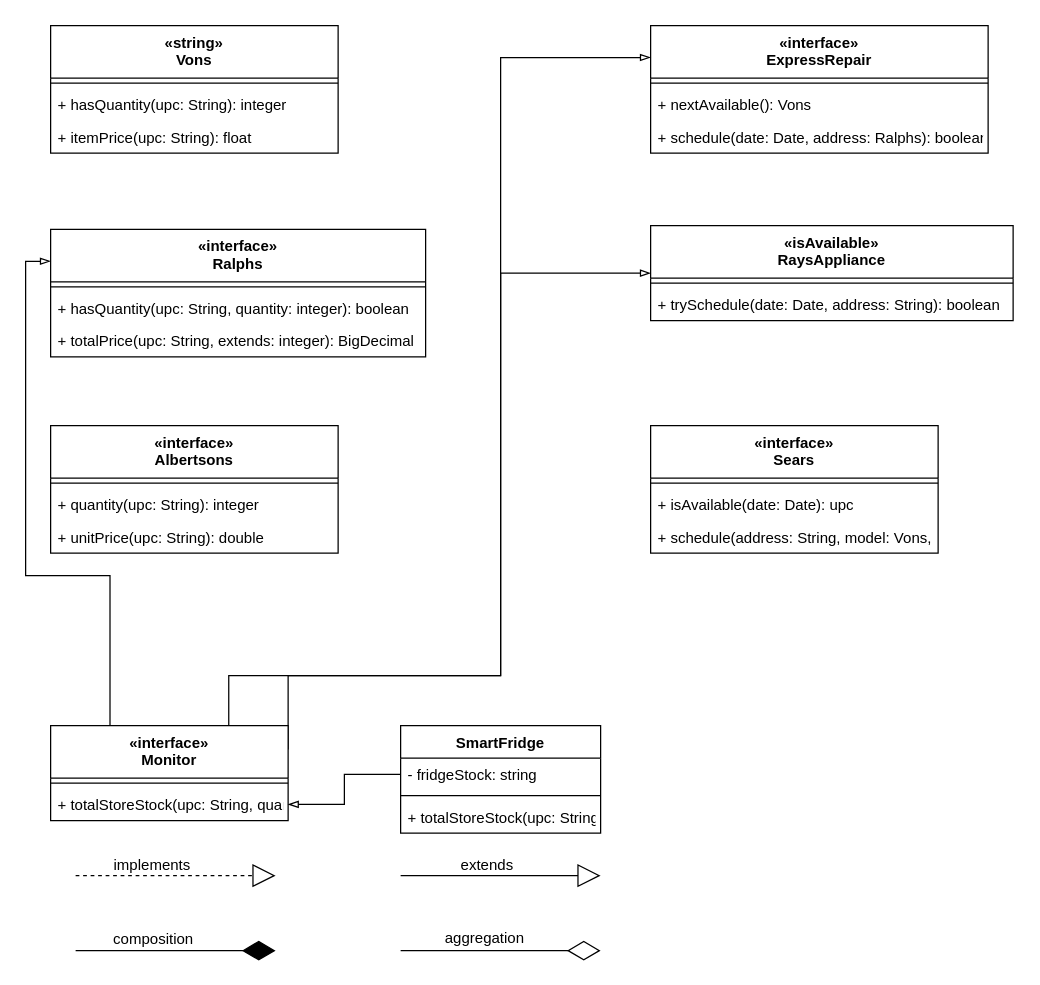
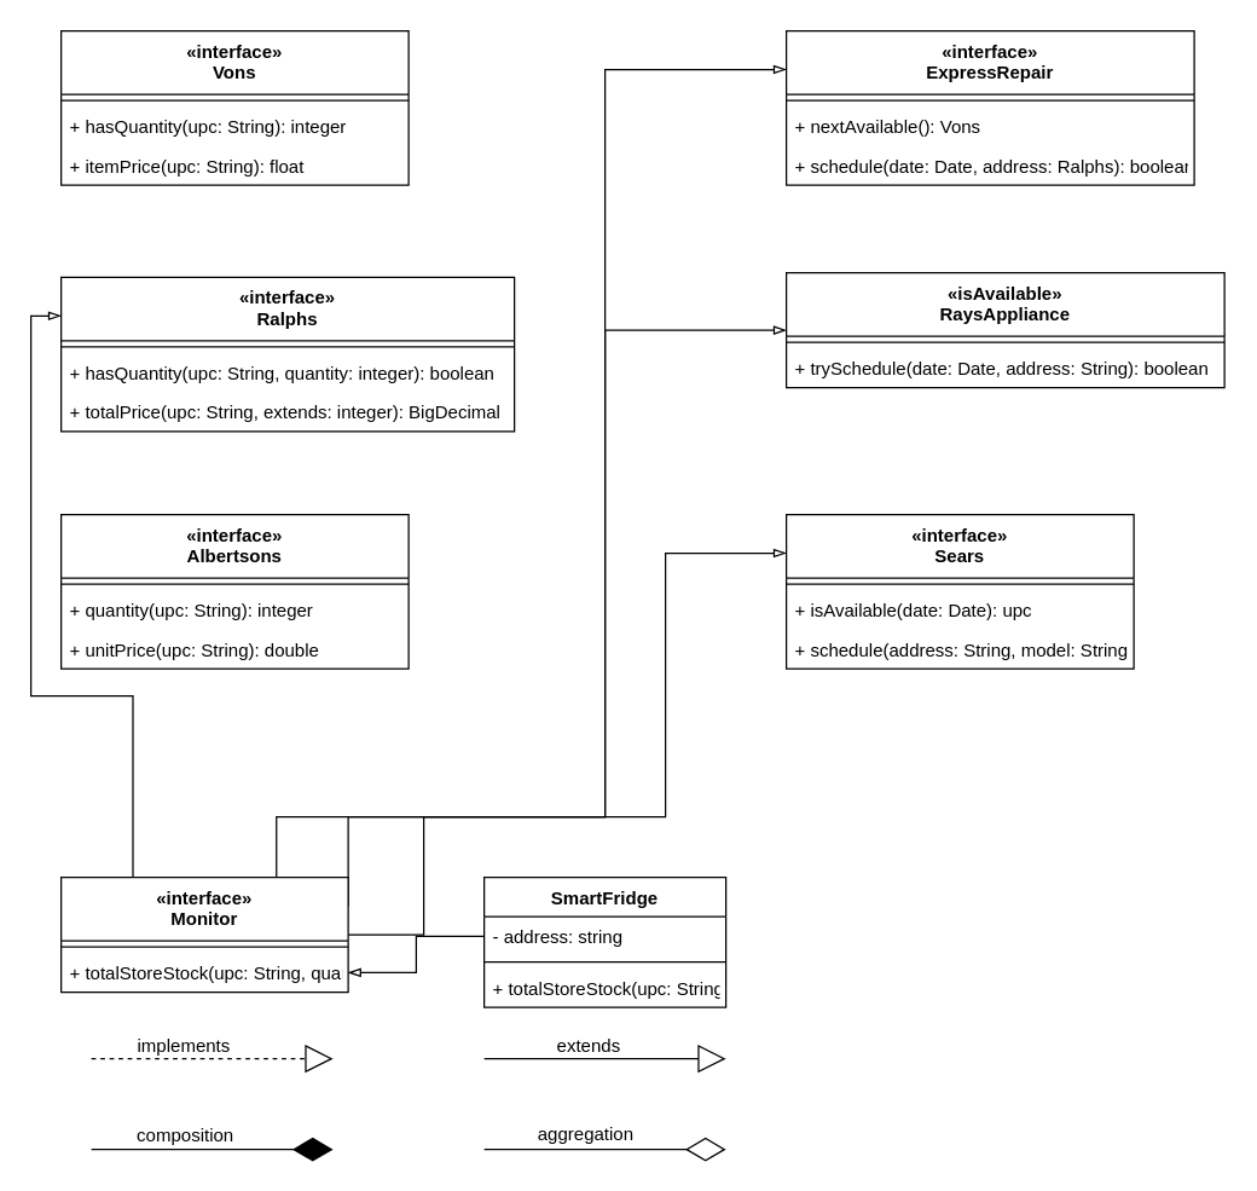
  <mxCell id="0" />
  <mxCell id="1" parent="0" />
- <mxCell id="2" value="«string»&#10;Vons" style="swimlane;fontStyle=1;align=center;verticalAlign=top;childLayout=stackLayout;horizontal=1;startSize=42;horizontalStack=0;resizeParent=1;resizeParentMax=0;resizeLast=0;collapsible=1;marginBottom=0;" vertex="1" parent="1"><mxGeometry width="230" height="102" as="geometry" x="40" y="20" /></mxCell>
+ <mxCell id="2" value="«interface»&#10;Vons" style="swimlane;fontStyle=1;align=center;verticalAlign=top;childLayout=stackLayout;horizontal=1;startSize=42;horizontalStack=0;resizeParent=1;resizeParentMax=0;resizeLast=0;collapsible=1;marginBottom=0;" vertex="1" parent="1"><mxGeometry width="230" height="102" as="geometry" x="40" y="20" /></mxCell>
  <mxCell id="3" value="" style="line;strokeWidth=1;fillColor=none;align=left;verticalAlign=middle;spacingTop=-1;spacingLeft=3;spacingRight=3;rotatable=0;labelPosition=right;points=[];portConstraint=eastwest;" vertex="1" parent="2"><mxGeometry y="42" width="230" height="8" as="geometry" /></mxCell>
  <mxCell id="4" value="+ hasQuantity(upc: String): integer" style="text;strokeColor=none;fillColor=none;align=left;verticalAlign=top;spacingLeft=4;spacingRight=4;overflow=hidden;rotatable=0;points=[[0,0.5],[1,0.5]];portConstraint=eastwest;" vertex="1" parent="2"><mxGeometry y="50" width="230" height="26" as="geometry" /></mxCell>
  <mxCell id="5" value="+ itemPrice(upc: String): float" style="text;strokeColor=none;fillColor=none;align=left;verticalAlign=top;spacingLeft=4;spacingRight=4;overflow=hidden;rotatable=0;points=[[0,0.5],[1,0.5]];portConstraint=eastwest;" vertex="1" parent="2"><mxGeometry y="76" width="230" height="26" as="geometry" /></mxCell>
  <mxCell id="6" value="«interface»&#10;ExpressRepair" style="swimlane;fontStyle=1;align=center;verticalAlign=top;childLayout=stackLayout;horizontal=1;startSize=42;horizontalStack=0;resizeParent=1;resizeParentMax=0;resizeLast=0;collapsible=1;marginBottom=0;" vertex="1" parent="1"><mxGeometry x="520" width="270" height="102" as="geometry" y="20" /></mxCell>
  <mxCell id="7" value="" style="line;strokeWidth=1;fillColor=none;align=left;verticalAlign=middle;spacingTop=-1;spacingLeft=3;spacingRight=3;rotatable=0;labelPosition=right;points=[];portConstraint=eastwest;" vertex="1" parent="6"><mxGeometry y="42" width="270" height="8" as="geometry" /></mxCell>
  <mxCell id="8" value="+ nextAvailable(): Vons" style="text;strokeColor=none;fillColor=none;align=left;verticalAlign=top;spacingLeft=4;spacingRight=4;overflow=hidden;rotatable=0;points=[[0,0.5],[1,0.5]];portConstraint=eastwest;" vertex="1" parent="6"><mxGeometry y="50" width="270" height="26" as="geometry" /></mxCell>
  <mxCell id="9" value="+ schedule(date: Date, address: Ralphs): boolean" style="text;strokeColor=none;fillColor=none;align=left;verticalAlign=top;spacingLeft=4;spacingRight=4;overflow=hidden;rotatable=0;points=[[0,0.5],[1,0.5]];portConstraint=eastwest;" vertex="1" parent="6"><mxGeometry y="76" width="270" height="26" as="geometry" /></mxCell>
  <mxCell id="10" value="«interface»&#10;Sears" style="swimlane;fontStyle=1;align=center;verticalAlign=top;childLayout=stackLayout;horizontal=1;startSize=42;horizontalStack=0;resizeParent=1;resizeParentMax=0;resizeLast=0;collapsible=1;marginBottom=0;" vertex="1" parent="1"><mxGeometry x="520" y="340" width="230" height="102" as="geometry" /></mxCell>
  <mxCell id="11" value="" style="line;strokeWidth=1;fillColor=none;align=left;verticalAlign=middle;spacingTop=-1;spacingLeft=3;spacingRight=3;rotatable=0;labelPosition=right;points=[];portConstraint=eastwest;" vertex="1" parent="10"><mxGeometry y="42" width="230" height="8" as="geometry" /></mxCell>
  <mxCell id="12" value="+ isAvailable(date: Date): upc" style="text;strokeColor=none;fillColor=none;align=left;verticalAlign=top;spacingLeft=4;spacingRight=4;overflow=hidden;rotatable=0;points=[[0,0.5],[1,0.5]];portConstraint=eastwest;" vertex="1" parent="10"><mxGeometry y="50" width="230" height="26" as="geometry" /></mxCell>
- <mxCell id="13" value="+ schedule(address: String, model: Vons, date: Date)" style="text;strokeColor=none;fillColor=none;align=left;verticalAlign=top;spacingLeft=4;spacingRight=4;overflow=hidden;rotatable=0;points=[[0,0.5],[1,0.5]];portConstraint=eastwest;" vertex="1" parent="10"><mxGeometry y="76" width="230" height="26" as="geometry" /></mxCell>
+ <mxCell id="13" value="+ schedule(address: String, model: String, date: Date)" style="text;strokeColor=none;fillColor=none;align=left;verticalAlign=top;spacingLeft=4;spacingRight=4;overflow=hidden;rotatable=0;points=[[0,0.5],[1,0.5]];portConstraint=eastwest;" vertex="1" parent="10"><mxGeometry y="76" width="230" height="26" as="geometry" /></mxCell>
  <mxCell id="14" value="«isAvailable»&#10;RaysAppliance" style="swimlane;fontStyle=1;align=center;verticalAlign=top;childLayout=stackLayout;horizontal=1;startSize=42;horizontalStack=0;resizeParent=1;resizeParentMax=0;resizeLast=0;collapsible=1;marginBottom=0;" vertex="1" parent="1"><mxGeometry x="520" y="180" width="290" height="76" as="geometry" /></mxCell>
  <mxCell id="15" value="" style="line;strokeWidth=1;fillColor=none;align=left;verticalAlign=middle;spacingTop=-1;spacingLeft=3;spacingRight=3;rotatable=0;labelPosition=right;points=[];portConstraint=eastwest;" vertex="1" parent="14"><mxGeometry y="42" width="290" height="8" as="geometry" /></mxCell>
  <mxCell id="16" value="+ trySchedule(date: Date, address: String): boolean" style="text;strokeColor=none;fillColor=none;align=left;verticalAlign=top;spacingLeft=4;spacingRight=4;overflow=hidden;rotatable=0;points=[[0,0.5],[1,0.5]];portConstraint=eastwest;" vertex="1" parent="14"><mxGeometry y="50" width="290" height="26" as="geometry" /></mxCell>
  <mxCell id="17" value="«interface»&#10;Albertsons" style="swimlane;fontStyle=1;align=center;verticalAlign=top;childLayout=stackLayout;horizontal=1;startSize=42;horizontalStack=0;resizeParent=1;resizeParentMax=0;resizeLast=0;collapsible=1;marginBottom=0;" vertex="1" parent="1"><mxGeometry y="340" width="230" height="102" as="geometry" x="40" /></mxCell>
  <mxCell id="18" value="" style="line;strokeWidth=1;fillColor=none;align=left;verticalAlign=middle;spacingTop=-1;spacingLeft=3;spacingRight=3;rotatable=0;labelPosition=right;points=[];portConstraint=eastwest;" vertex="1" parent="17"><mxGeometry y="42" width="230" height="8" as="geometry" /></mxCell>
  <mxCell id="19" value="+ quantity(upc: String): integer" style="text;strokeColor=none;fillColor=none;align=left;verticalAlign=top;spacingLeft=4;spacingRight=4;overflow=hidden;rotatable=0;points=[[0,0.5],[1,0.5]];portConstraint=eastwest;" vertex="1" parent="17"><mxGeometry y="50" width="230" height="26" as="geometry" /></mxCell>
  <mxCell id="20" value="+ unitPrice(upc: String): double" style="text;strokeColor=none;fillColor=none;align=left;verticalAlign=top;spacingLeft=4;spacingRight=4;overflow=hidden;rotatable=0;points=[[0,0.5],[1,0.5]];portConstraint=eastwest;" vertex="1" parent="17"><mxGeometry y="76" width="230" height="26" as="geometry" /></mxCell>
  <mxCell id="21" value="«interface»&#10;Ralphs" style="swimlane;fontStyle=1;align=center;verticalAlign=top;childLayout=stackLayout;horizontal=1;startSize=42;horizontalStack=0;resizeParent=1;resizeParentMax=0;resizeLast=0;collapsible=1;marginBottom=0;" vertex="1" parent="1"><mxGeometry y="183" width="300" height="102" as="geometry" x="40" /></mxCell>
  <mxCell id="22" value="" style="line;strokeWidth=1;fillColor=none;align=left;verticalAlign=middle;spacingTop=-1;spacingLeft=3;spacingRight=3;rotatable=0;labelPosition=right;points=[];portConstraint=eastwest;" vertex="1" parent="21"><mxGeometry y="42" width="300" height="8" as="geometry" /></mxCell>
  <mxCell id="23" value="+ hasQuantity(upc: String, quantity: integer): boolean" style="text;strokeColor=none;fillColor=none;align=left;verticalAlign=top;spacingLeft=4;spacingRight=4;overflow=hidden;rotatable=0;points=[[0,0.5],[1,0.5]];portConstraint=eastwest;" vertex="1" parent="21"><mxGeometry y="50" width="300" height="26" as="geometry" /></mxCell>
  <mxCell id="24" value="+ totalPrice(upc: String, extends: integer): BigDecimal" style="text;strokeColor=none;fillColor=none;align=left;verticalAlign=top;spacingLeft=4;spacingRight=4;overflow=hidden;rotatable=0;points=[[0,0.5],[1,0.5]];portConstraint=eastwest;" vertex="1" parent="21"><mxGeometry y="76" width="300" height="26" as="geometry" /></mxCell>
  <mxCell id="25" style="edgeStyle=orthogonalEdgeStyle;rounded=0;orthogonalLoop=1;jettySize=auto;html=1;exitX=0.25;exitY=0;exitDx=0;exitDy=0;entryX=0;entryY=0.25;entryDx=0;entryDy=0;endArrow=blockThin;endFill=0;" edge="1" parent="1" source="29" target="21"><mxGeometry relative="1" as="geometry"><Array as="points"><mxPoint x="87" y="460" /><mxPoint x="20" y="460" /><mxPoint x="20" y="209" /></Array></mxGeometry></mxCell>
+ <mxCell id="26" style="edgeStyle=orthogonalEdgeStyle;rounded=0;orthogonalLoop=1;jettySize=auto;html=1;exitX=1;exitY=0.5;exitDx=0;exitDy=0;entryX=0;entryY=0.25;entryDx=0;entryDy=0;endArrow=blockThin;endFill=0;" edge="1" parent="1" source="29" target="10"><mxGeometry relative="1" as="geometry"><Array as="points"><mxPoint x="280" y="618" /><mxPoint x="280" y="540" /><mxPoint x="440" y="540" /><mxPoint x="440" y="365" /></Array></mxGeometry></mxCell>
  <mxCell id="27" style="edgeStyle=orthogonalEdgeStyle;rounded=0;orthogonalLoop=1;jettySize=auto;html=1;exitX=1;exitY=0.25;exitDx=0;exitDy=0;entryX=0;entryY=0.5;entryDx=0;entryDy=0;endArrow=blockThin;endFill=0;" edge="1" parent="1" source="29" target="14"><mxGeometry relative="1" as="geometry"><Array as="points"><mxPoint x="230" y="540" /><mxPoint x="400" y="540" /><mxPoint x="400" y="218" /></Array></mxGeometry></mxCell>
  <mxCell id="28" style="edgeStyle=orthogonalEdgeStyle;rounded=0;orthogonalLoop=1;jettySize=auto;html=1;exitX=0.75;exitY=0;exitDx=0;exitDy=0;entryX=0;entryY=0.25;entryDx=0;entryDy=0;endArrow=blockThin;endFill=0;" edge="1" parent="1" source="29" target="6"><mxGeometry relative="1" as="geometry"><Array as="points"><mxPoint x="183" y="540" /><mxPoint x="400" y="540" /><mxPoint x="400" y="45" /></Array></mxGeometry></mxCell>
  <mxCell id="29" value="«interface»&#10;Monitor" style="swimlane;fontStyle=1;align=center;verticalAlign=top;childLayout=stackLayout;horizontal=1;startSize=42;horizontalStack=0;resizeParent=1;resizeParentMax=0;resizeLast=0;collapsible=1;marginBottom=0;" vertex="1" parent="1"><mxGeometry y="580" width="190" height="76" as="geometry" x="40" /></mxCell>
  <mxCell id="30" value="" style="line;strokeWidth=1;fillColor=none;align=left;verticalAlign=middle;spacingTop=-1;spacingLeft=3;spacingRight=3;rotatable=0;labelPosition=right;points=[];portConstraint=eastwest;" vertex="1" parent="29"><mxGeometry y="42" width="190" height="8" as="geometry" /></mxCell>
  <mxCell id="31" value="+ totalStoreStock(upc: String, quantity: integer): type" style="text;strokeColor=none;fillColor=none;align=left;verticalAlign=top;spacingLeft=4;spacingRight=4;overflow=hidden;rotatable=0;points=[[0,0.5],[1,0.5]];portConstraint=eastwest;" vertex="1" parent="29"><mxGeometry y="50" width="190" height="26" as="geometry" /></mxCell>
  <mxCell id="32" value="SmartFridge" style="swimlane;fontStyle=1;align=center;verticalAlign=top;childLayout=stackLayout;horizontal=1;startSize=26;horizontalStack=0;resizeParent=1;resizeParentMax=0;resizeLast=0;collapsible=1;marginBottom=0;" vertex="1" parent="1"><mxGeometry x="320" y="580" width="160" height="86" as="geometry" /></mxCell>
- <mxCell id="33" value="- fridgeStock: string" style="text;strokeColor=none;fillColor=none;align=left;verticalAlign=top;spacingLeft=4;spacingRight=4;overflow=hidden;rotatable=0;points=[[0,0.5],[1,0.5]];portConstraint=eastwest;" vertex="1" parent="32"><mxGeometry y="26" width="160" height="26" as="geometry" /></mxCell>
+ <mxCell id="33" value="- address: string" style="text;strokeColor=none;fillColor=none;align=left;verticalAlign=top;spacingLeft=4;spacingRight=4;overflow=hidden;rotatable=0;points=[[0,0.5],[1,0.5]];portConstraint=eastwest;" vertex="1" parent="32"><mxGeometry y="26" width="160" height="26" as="geometry" /></mxCell>
  <mxCell id="34" value="" style="line;strokeWidth=1;fillColor=none;align=left;verticalAlign=middle;spacingTop=-1;spacingLeft=3;spacingRight=3;rotatable=0;labelPosition=right;points=[];portConstraint=eastwest;" vertex="1" parent="32"><mxGeometry y="52" width="160" height="8" as="geometry" /></mxCell>
  <mxCell id="35" value="+ totalStoreStock(upc: String, quantity: integer): type" style="text;strokeColor=none;fillColor=none;align=left;verticalAlign=top;spacingLeft=4;spacingRight=4;overflow=hidden;rotatable=0;points=[[0,0.5],[1,0.5]];portConstraint=eastwest;" vertex="1" parent="32"><mxGeometry y="60" width="160" height="26" as="geometry" /></mxCell>
  <mxCell id="36" value="" style="endArrow=block;dashed=1;endFill=0;endSize=16;html=1;" edge="1" parent="1"><mxGeometry width="160" relative="1" as="geometry"><mxPoint x="60" y="700" as="sourcePoint" /><mxPoint x="220" y="700" as="targetPoint" /></mxGeometry></mxCell>
  <mxCell id="37" value="implements" style="text;html=1;align=center;verticalAlign=bottom;resizable=0;points=[];;labelBackgroundColor=#ffffff;" vertex="1" connectable="0" parent="36"><mxGeometry x="-0.3" y="-1" relative="1" as="geometry"><mxPoint x="4" y="-1" as="offset" /></mxGeometry></mxCell>
  <mxCell id="38" value="" style="endArrow=block;endSize=16;endFill=0;html=1;" edge="1" parent="1"><mxGeometry width="160" relative="1" as="geometry"><mxPoint x="320" y="700" as="sourcePoint" /><mxPoint x="480" y="700" as="targetPoint" /></mxGeometry></mxCell>
  <mxCell id="39" value="extends" style="text;html=1;align=center;verticalAlign=bottom;resizable=0;points=[];;labelBackgroundColor=#ffffff;" vertex="1" connectable="0" parent="38"><mxGeometry x="-0.15" relative="1" as="geometry"><mxPoint as="offset" /></mxGeometry></mxCell>
  <mxCell id="40" value="" style="endArrow=diamondThin;endFill=1;endSize=24;html=1;" edge="1" parent="1"><mxGeometry width="160" relative="1" as="geometry"><mxPoint x="60" y="760" as="sourcePoint" /><mxPoint x="220" y="760" as="targetPoint" /></mxGeometry></mxCell>
  <mxCell id="41" value="composition" style="text;html=1;align=center;verticalAlign=bottom;resizable=0;points=[];;labelBackgroundColor=#ffffff;" vertex="1" connectable="0" parent="40"><mxGeometry x="-0.237" y="1" relative="1" as="geometry"><mxPoint as="offset" /></mxGeometry></mxCell>
  <mxCell id="42" value="" style="endArrow=diamondThin;endFill=0;endSize=24;html=1;" edge="1" parent="1"><mxGeometry width="160" relative="1" as="geometry"><mxPoint x="320" y="760" as="sourcePoint" /><mxPoint x="480" y="760" as="targetPoint" /></mxGeometry></mxCell>
  <mxCell id="43" value="aggregation" style="text;html=1;align=center;verticalAlign=bottom;resizable=0;points=[];;labelBackgroundColor=#ffffff;" vertex="1" connectable="0" parent="42"><mxGeometry x="-0.175" y="2" relative="1" as="geometry"><mxPoint as="offset" /></mxGeometry></mxCell>
  <mxCell id="44" style="edgeStyle=orthogonalEdgeStyle;rounded=0;orthogonalLoop=1;jettySize=auto;html=1;endArrow=blockThin;endFill=0;entryX=1;entryY=0.5;entryDx=0;entryDy=0;" edge="1" parent="1" source="33" target="31"><mxGeometry relative="1" as="geometry"><mxPoint x="250" y="619" as="targetPoint" /></mxGeometry></mxCell>
